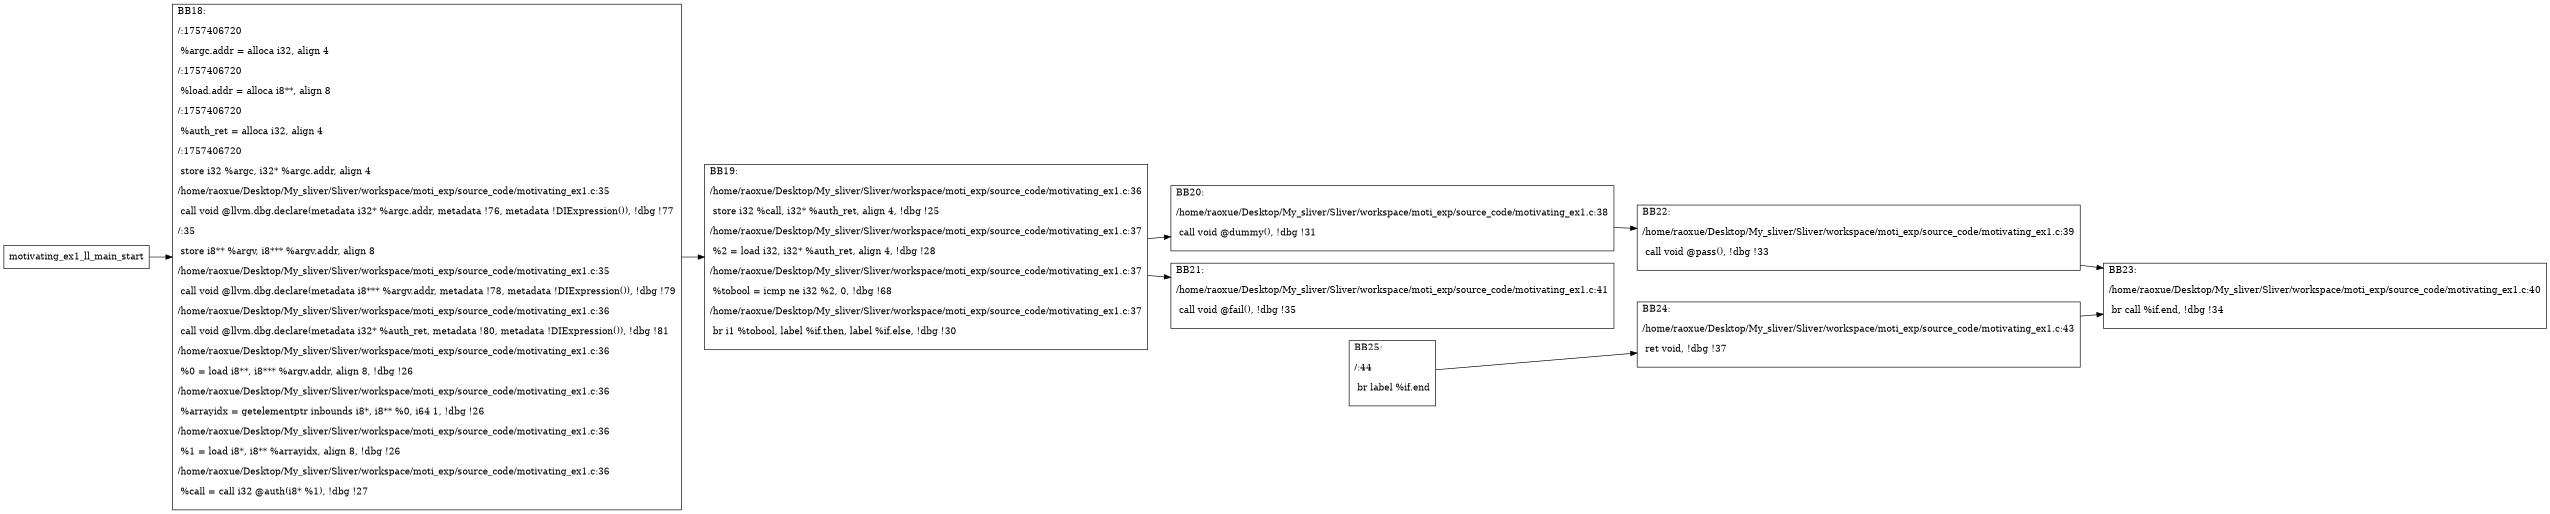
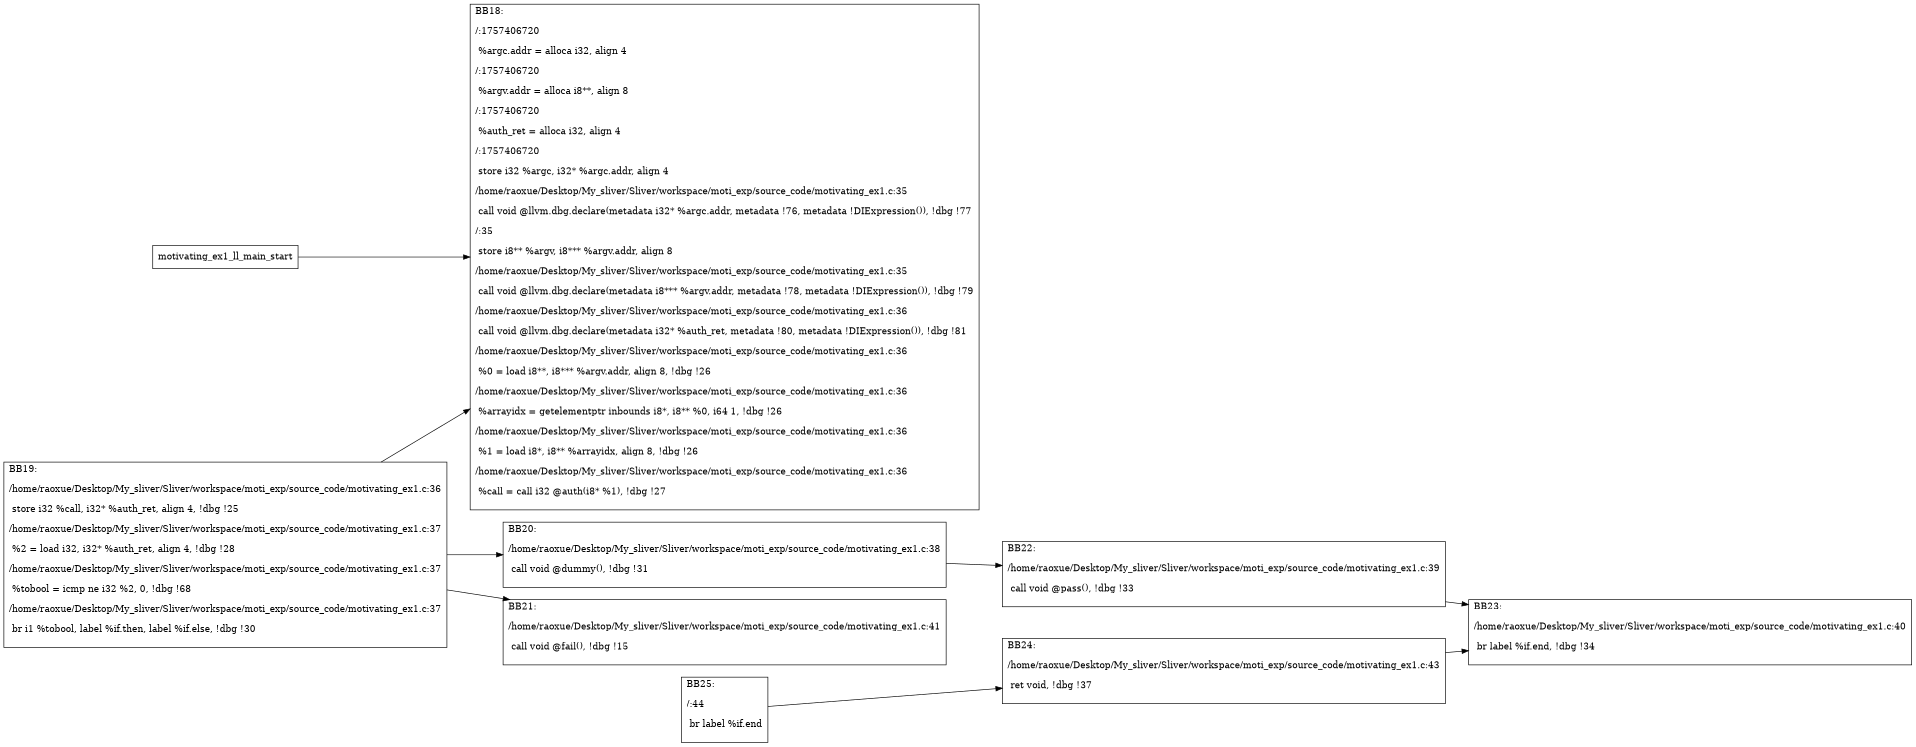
  digraph {
    rankdir=LR
    node [shape=record]
    n1 [label="{motivating_ex1_ll_main_start}"]
-   n2 [label="{BB18:\l\l/:1757406720\l\n  %argc.addr = alloca i32, align 4\l\n/:1757406720\l\n  %load.addr = alloca i8**, align 8\l\n/:1757406720\l\n  %auth_ret = alloca i32, align 4\l\n/:1757406720\l\n  store i32 %argc, i32* %argc.addr, align 4\l\n/home/raoxue/Desktop/My_sliver/Sliver/workspace/moti_exp/source_code/motivating_ex1.c:35\l\n  call void @llvm.dbg.declare(metadata i32* %argc.addr, metadata !76, metadata !DIExpression()), !dbg !77\l\n/:35\l\n  store i8** %argv, i8*** %argv.addr, align 8\l\n/home/raoxue/Desktop/My_sliver/Sliver/workspace/moti_exp/source_code/motivating_ex1.c:35\l\n  call void @llvm.dbg.declare(metadata i8*** %argv.addr, metadata !78, metadata !DIExpression()), !dbg !79\l\n/home/raoxue/Desktop/My_sliver/Sliver/workspace/moti_exp/source_code/motivating_ex1.c:36\l\n  call void @llvm.dbg.declare(metadata i32* %auth_ret, metadata !80, metadata !DIExpression()), !dbg !81\l\n/home/raoxue/Desktop/My_sliver/Sliver/workspace/moti_exp/source_code/motivating_ex1.c:36\l\n  %0 = load i8**, i8*** %argv.addr, align 8, !dbg !26\l\n/home/raoxue/Desktop/My_sliver/Sliver/workspace/moti_exp/source_code/motivating_ex1.c:36\l\n  %arrayidx = getelementptr inbounds i8*, i8** %0, i64 1, !dbg !26\l\n/home/raoxue/Desktop/My_sliver/Sliver/workspace/moti_exp/source_code/motivating_ex1.c:36\l\n  %1 = load i8*, i8** %arrayidx, align 8, !dbg !26\l\n/home/raoxue/Desktop/My_sliver/Sliver/workspace/moti_exp/source_code/motivating_ex1.c:36\l\n  %call = call i32 @auth(i8* %1), !dbg !27\l\n}"]
+   n2 [label="{BB18:\l\l/:1757406720\l\n  %argc.addr = alloca i32, align 4\l\n/:1757406720\l\n  %argv.addr = alloca i8**, align 8\l\n/:1757406720\l\n  %auth_ret = alloca i32, align 4\l\n/:1757406720\l\n  store i32 %argc, i32* %argc.addr, align 4\l\n/home/raoxue/Desktop/My_sliver/Sliver/workspace/moti_exp/source_code/motivating_ex1.c:35\l\n  call void @llvm.dbg.declare(metadata i32* %argc.addr, metadata !76, metadata !DIExpression()), !dbg !77\l\n/:35\l\n  store i8** %argv, i8*** %argv.addr, align 8\l\n/home/raoxue/Desktop/My_sliver/Sliver/workspace/moti_exp/source_code/motivating_ex1.c:35\l\n  call void @llvm.dbg.declare(metadata i8*** %argv.addr, metadata !78, metadata !DIExpression()), !dbg !79\l\n/home/raoxue/Desktop/My_sliver/Sliver/workspace/moti_exp/source_code/motivating_ex1.c:36\l\n  call void @llvm.dbg.declare(metadata i32* %auth_ret, metadata !80, metadata !DIExpression()), !dbg !81\l\n/home/raoxue/Desktop/My_sliver/Sliver/workspace/moti_exp/source_code/motivating_ex1.c:36\l\n  %0 = load i8**, i8*** %argv.addr, align 8, !dbg !26\l\n/home/raoxue/Desktop/My_sliver/Sliver/workspace/moti_exp/source_code/motivating_ex1.c:36\l\n  %arrayidx = getelementptr inbounds i8*, i8** %0, i64 1, !dbg !26\l\n/home/raoxue/Desktop/My_sliver/Sliver/workspace/moti_exp/source_code/motivating_ex1.c:36\l\n  %1 = load i8*, i8** %arrayidx, align 8, !dbg !26\l\n/home/raoxue/Desktop/My_sliver/Sliver/workspace/moti_exp/source_code/motivating_ex1.c:36\l\n  %call = call i32 @auth(i8* %1), !dbg !27\l\n}"]
    n3 [label="{BB19:\l\l/home/raoxue/Desktop/My_sliver/Sliver/workspace/moti_exp/source_code/motivating_ex1.c:36\l\n  store i32 %call, i32* %auth_ret, align 4, !dbg !25\l\n/home/raoxue/Desktop/My_sliver/Sliver/workspace/moti_exp/source_code/motivating_ex1.c:37\l\n  %2 = load i32, i32* %auth_ret, align 4, !dbg !28\l\n/home/raoxue/Desktop/My_sliver/Sliver/workspace/moti_exp/source_code/motivating_ex1.c:37\l\n  %tobool = icmp ne i32 %2, 0, !dbg !68\l\n/home/raoxue/Desktop/My_sliver/Sliver/workspace/moti_exp/source_code/motivating_ex1.c:37\l\n  br i1 %tobool, label %if.then, label %if.else, !dbg !30\l\n}"]
    n4 [label="{BB20:\l\l/home/raoxue/Desktop/My_sliver/Sliver/workspace/moti_exp/source_code/motivating_ex1.c:38\l\n  call void @dummy(), !dbg !31\l\n}"]
-   n5 [label="{BB21:\l\l/home/raoxue/Desktop/My_sliver/Sliver/workspace/moti_exp/source_code/motivating_ex1.c:41\l\n  call void @fail(), !dbg !35\l\n}"]
+   n5 [label="{BB21:\l\l/home/raoxue/Desktop/My_sliver/Sliver/workspace/moti_exp/source_code/motivating_ex1.c:41\l\n  call void @fail(), !dbg !15\l\n}"]
    n6 [label="{BB22:\l\l/home/raoxue/Desktop/My_sliver/Sliver/workspace/moti_exp/source_code/motivating_ex1.c:39\l\n  call void @pass(), !dbg !33\l\n}"]
-   n7 [label="{BB23:\l\l/home/raoxue/Desktop/My_sliver/Sliver/workspace/moti_exp/source_code/motivating_ex1.c:40\l\n  br call %if.end, !dbg !34\l\n}"]
+   n7 [label="{BB23:\l\l/home/raoxue/Desktop/My_sliver/Sliver/workspace/moti_exp/source_code/motivating_ex1.c:40\l\n  br label %if.end, !dbg !34\l\n}"]
    n8 [label="{BB25:\l\l/:44\l\n  br label %if.end\l\n}"]
    n9 [label="{BB24:\l\l/home/raoxue/Desktop/My_sliver/Sliver/workspace/moti_exp/source_code/motivating_ex1.c:43\l\n  ret void, !dbg !37\l\n}"]
    n1 -> n2
-   n2 -> n3
+   n3 -> n2
    n3 -> n4
    n3 -> n5
    n4 -> n6
    n6 -> n7
    n8 -> n9
    n9 -> n7
  }
